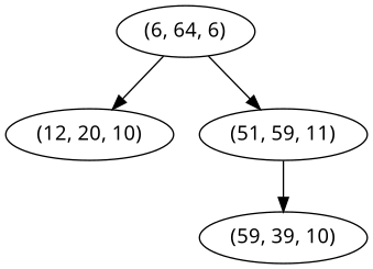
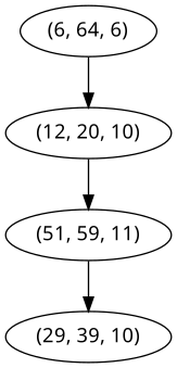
  digraph {
    fontname="Noto Sans"
    node [fontname="Noto Sans"]
    edge [fontname="Noto Sans"]
    "(6, 64, 6)"
    "(12, 20, 10)"
    "(51, 59, 11)"
-   "(29, 39, 10)" [label="(59, 39, 10)"]
+   "(29, 39, 10)"
    "(6, 64, 6)" -> "(12, 20, 10)"
-   "(6, 64, 6)" -> "(51, 59, 11)"
+   "(12, 20, 10)" -> "(51, 59, 11)"
    "(51, 59, 11)" -> "(29, 39, 10)"
  }
